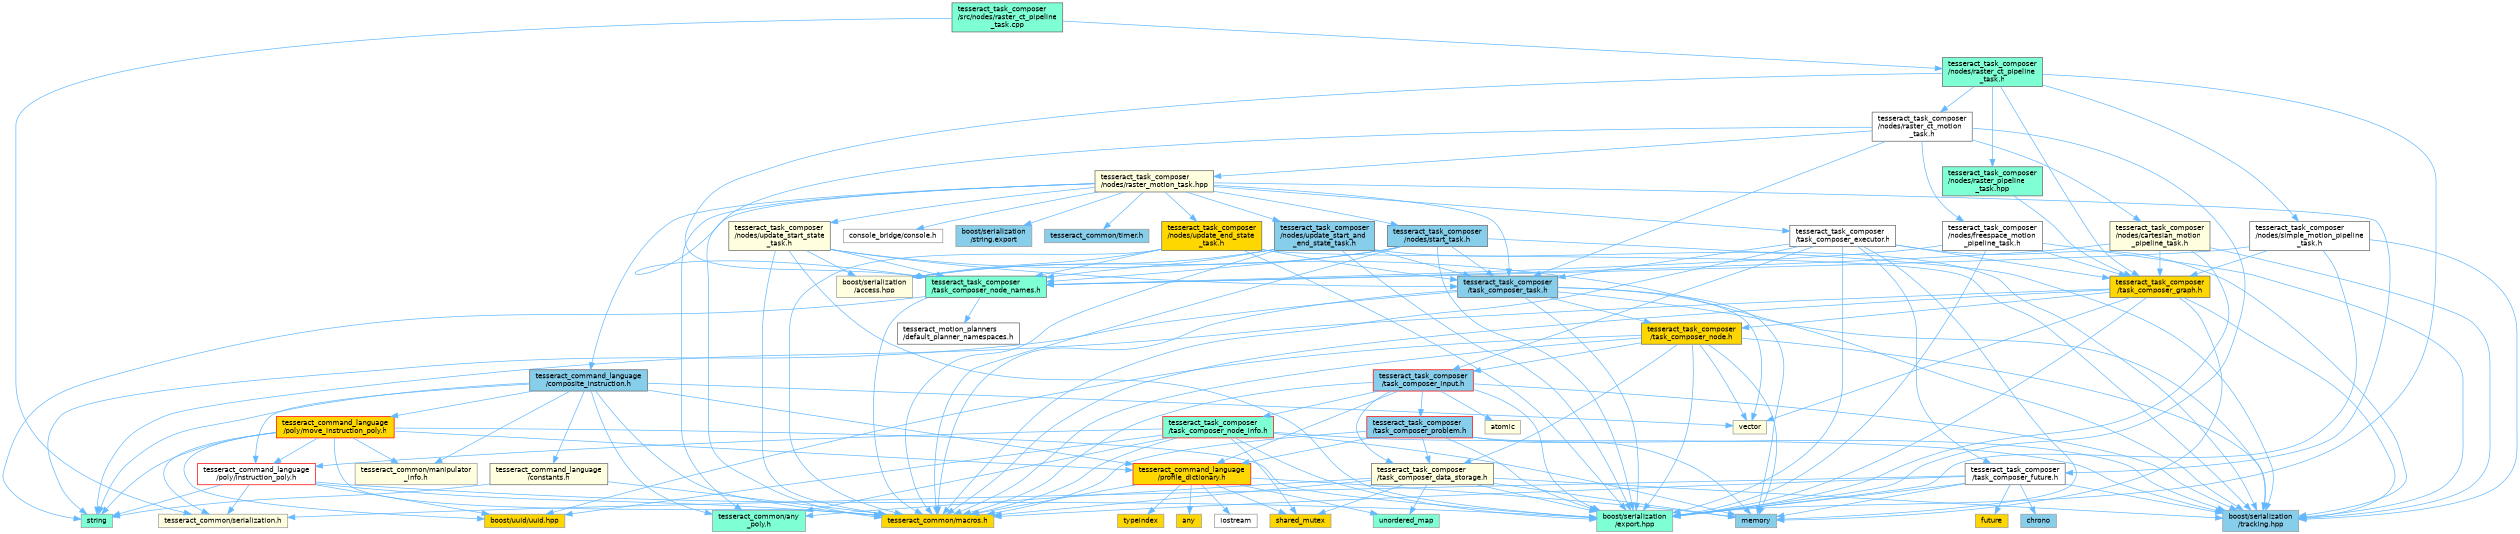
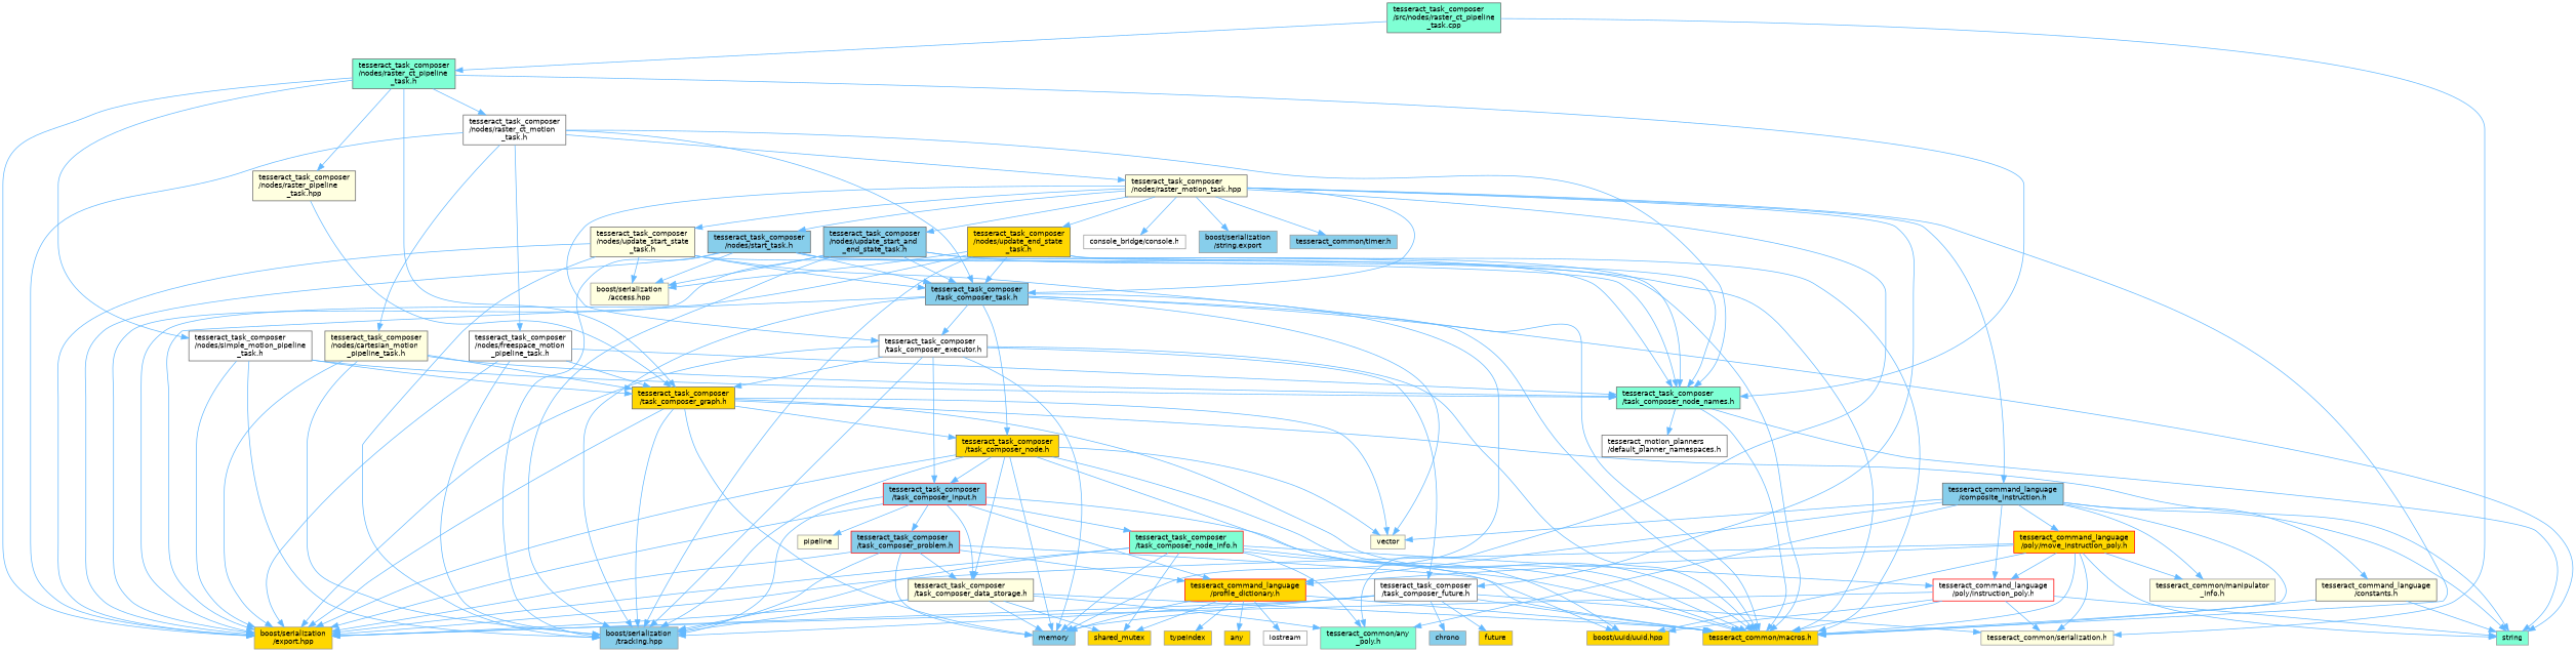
  digraph {
    node [color=grey60 fillcolor=gold fontname=Helvetica fontsize=10 shape=box style=filled]
    edge [color=steelblue1 fontname=Helvetica fontsize=10 labelfontname=Helvetica labelfontsize=10 style=solid]
    n1 [color=gray40 fillcolor=aquamarine fontcolor=black height=0.2 label="tesseract_task_composer\l/src/nodes/raster_ct_pipeline\l_task.cpp" width=0.4]
    n2 [color=grey40 fillcolor=aquamarine height=0.2 label="tesseract_task_composer\l/nodes/raster_ct_pipeline\l_task.h" width=0.4]
    n3 [fillcolor=lightyellow height=0.2 label="tesseract_common/serialization.h" width=0.4]
    n4 [color=grey40 height=0.2 label="tesseract_task_composer\l/task_composer_graph.h" width=0.4]
-   n5 [fillcolor=aquamarine height=0.2 label="boost/serialization\l/export.hpp" width=0.4]
+   n5 [height=0.2 label="boost/serialization\l/export.hpp" width=0.4]
    n6 [color=grey40 fillcolor=aquamarine height=0.2 label="tesseract_task_composer\l/task_composer_node_names.h" width=0.4]
-   n7 [color=grey40 fillcolor=aquamarine height=0.2 label="tesseract_task_composer\l/nodes/raster_pipeline\l_task.hpp" width=0.4]
+   n7 [color=grey40 fillcolor=lightyellow height=0.2 label="tesseract_task_composer\l/nodes/raster_pipeline\l_task.hpp" width=0.4]
    n8 [color=grey40 fillcolor=white height=0.2 label="tesseract_task_composer\l/nodes/simple_motion_pipeline\l_task.h" width=0.4]
    n9 [color=grey40 fillcolor=white height=0.2 label="tesseract_task_composer\l/nodes/raster_ct_motion\l_task.h" width=0.4]
    n10 [height=0.2 label="tesseract_common/macros.h" width=0.4]
    n11 [fillcolor=aquamarine height=0.2 label=string width=0.4]
    n12 [fillcolor=lightyellow height=0.2 label=vector width=0.4]
    n13 [fillcolor=skyblue height=0.2 label=memory width=0.4]
    n14 [color=grey40 height=0.2 label="tesseract_task_composer\l/task_composer_node.h" width=0.4]
    n15 [fillcolor=skyblue height=0.2 label="boost/serialization\l/tracking.hpp" width=0.4]
    n16 [color=grey40 fillcolor=white height=0.2 label="tesseract_motion_planners\l/default_planner_namespaces.h" width=0.4]
    n17 [color=grey40 fillcolor=skyblue height=0.2 label="tesseract_task_composer\l/task_composer_task.h" width=0.4]
    n18 [color=grey40 fillcolor=lightyellow height=0.2 label="tesseract_task_composer\l/nodes/raster_motion_task.hpp" width=0.4]
    n19 [color=grey40 fillcolor=lightyellow height=0.2 label="tesseract_task_composer\l/nodes/cartesian_motion\l_pipeline_task.h" width=0.4]
    n20 [color=grey40 fillcolor=white height=0.2 label="tesseract_task_composer\l/nodes/freespace_motion\l_pipeline_task.h" width=0.4]
    n21 [height=0.2 label="boost/uuid/uuid.hpp" width=0.4]
    n22 [color=red fillcolor=skyblue height=0.2 label="tesseract_task_composer\l/task_composer_input.h" width=0.4]
    n23 [color=grey40 fillcolor=lightyellow height=0.2 label="tesseract_task_composer\l/task_composer_data_storage.h" width=0.4]
-   n24 [fillcolor=lightyellow height=0.2 label=atomic width=0.4]
+   n24 [fillcolor=lightyellow height=0.2 label=pipeline width=0.4]
    n25 [color=red height=0.2 label="tesseract_command_language\l/profile_dictionary.h" width=0.4]
    n26 [color=red fillcolor=aquamarine height=0.2 label="tesseract_task_composer\l/task_composer_node_info.h" width=0.4]
    n27 [color=red fillcolor=skyblue height=0.2 label="tesseract_task_composer\l/task_composer_problem.h" width=0.4]
-   n28 [fillcolor=aquamarine height=0.2 label=unordered_map width=0.4]
    n29 [height=0.2 label=shared_mutex width=0.4]
    n30 [fillcolor=aquamarine height=0.2 label="tesseract_common/any\l_poly.h" width=0.4]
    n31 [height=0.2 label=any width=0.4]
    n32 [fillcolor=white height=0.2 label=iostream width=0.4]
    n33 [height=0.2 label=typeindex width=0.4]
    n34 [color=red fillcolor=white height=0.2 label="tesseract_command_language\l/poly/instruction_poly.h" width=0.4]
    n35 [fillcolor=white height=0.2 label="console_bridge/console.h" width=0.4]
    n36 [fillcolor=skyblue height=0.2 label="boost/serialization\l/string.export" width=0.4]
    n37 [fillcolor=skyblue height=0.2 label="tesseract_common/timer.h" width=0.4]
    n38 [color=grey40 fillcolor=white height=0.2 label="tesseract_task_composer\l/task_composer_future.h" width=0.4]
    n39 [color=grey40 fillcolor=white height=0.2 label="tesseract_task_composer\l/task_composer_executor.h" width=0.4]
    n40 [color=grey40 fillcolor=skyblue height=0.2 label="tesseract_task_composer\l/nodes/start_task.h" width=0.4]
    n41 [color=grey40 fillcolor=skyblue height=0.2 label="tesseract_task_composer\l/nodes/update_start_and\l_end_state_task.h" width=0.4]
    n42 [color=grey40 height=0.2 label="tesseract_task_composer\l/nodes/update_end_state\l_task.h" width=0.4]
    n43 [color=grey40 fillcolor=lightyellow height=0.2 label="tesseract_task_composer\l/nodes/update_start_state\l_task.h" width=0.4]
    n44 [color=grey40 fillcolor=skyblue height=0.2 label="tesseract_command_language\l/composite_instruction.h" width=0.4]
    n45 [fillcolor=skyblue height=0.2 label=chrono width=0.4]
    n46 [height=0.2 label=future width=0.4]
    n47 [fillcolor=lightyellow height=0.2 label="boost/serialization\l/access.hpp" width=0.4]
    n48 [color=red height=0.2 label="tesseract_command_language\l/poly/move_instruction_poly.h" width=0.4]
    n49 [fillcolor=lightyellow height=0.2 label="tesseract_common/manipulator\l_info.h" width=0.4]
    n50 [color=grey40 fillcolor=lightyellow height=0.2 label="tesseract_command_language\l/constants.h" width=0.4]
    n1 -> n2
    n1 -> n3
    n2 -> n4
    n2 -> n5
    n2 -> n6
    n2 -> n7
    n2 -> n8
    n2 -> n9
    n4 -> n5
    n4 -> n10
    n4 -> n11
    n4 -> n12
    n4 -> n13
    n4 -> n14
    n4 -> n15
    n6 -> n10
    n6 -> n11
    n6 -> n16
    n7 -> n4
    n8 -> n4
    n8 -> n5
    n8 -> n6
    n8 -> n15
    n9 -> n5
    n9 -> n6
    n9 -> n17
    n9 -> n18
    n9 -> n19
    n9 -> n20
    n14 -> n5
    n14 -> n10
    n14 -> n12
    n14 -> n13
    n14 -> n15
    n14 -> n21
    n14 -> n22
    n14 -> n23
    n17 -> n5
    n17 -> n10
    n17 -> n11
    n17 -> n12
    n17 -> n13
    n17 -> n14
    n17 -> n15
    n18 -> n10
    n18 -> n17
    n18 -> n30
    n18 -> n35
    n18 -> n36
    n18 -> n37
    n18 -> n38
    n18 -> n39
    n18 -> n40
    n18 -> n41
    n18 -> n42
    n18 -> n43
    n18 -> n44
    n19 -> n4
    n19 -> n5
    n19 -> n6
    n19 -> n15
    n20 -> n4
    n20 -> n5
    n20 -> n6
    n20 -> n15
    n22 -> n5
    n22 -> n10
    n22 -> n15
    n22 -> n23
    n22 -> n24
    n22 -> n25
    n22 -> n26
    n22 -> n27
    n23 -> n5
    n23 -> n10
    n23 -> n13
    n23 -> n15
-   n23 -> n28
    n23 -> n29
    n23 -> n30
    n25 -> n10
    n25 -> n13
-   n25 -> n28
    n25 -> n29
    n25 -> n31
    n25 -> n32
    n25 -> n33
    n26 -> n5
    n26 -> n10
    n26 -> n13
    n26 -> n15
    n26 -> n21
    n26 -> n29
    n26 -> n30
    n26 -> n34
    n27 -> n5
    n27 -> n10
    n27 -> n13
    n27 -> n15
    n27 -> n23
    n27 -> n25
    n34 -> n3
    n34 -> n5
    n34 -> n10
    n34 -> n11
    n34 -> n21
    n38 -> n3
    n38 -> n5
    n38 -> n10
    n38 -> n13
    n38 -> n15
    n38 -> n45
    n38 -> n46
    n39 -> n4
    n39 -> n5
    n39 -> n10
    n39 -> n13
    n39 -> n15
-   n39 -> n17
+   n17 -> n39
    n39 -> n22
    n39 -> n38
    n40 -> n5
    n40 -> n6
    n40 -> n10
    n40 -> n15
    n40 -> n17
    n40 -> n47
    n41 -> n5
    n41 -> n6
    n41 -> n10
    n41 -> n15
    n41 -> n17
    n41 -> n47
    n42 -> n5
    n42 -> n6
    n42 -> n10
    n42 -> n15
    n42 -> n17
    n42 -> n47
    n43 -> n5
    n43 -> n6
    n43 -> n10
    n43 -> n15
    n43 -> n17
    n43 -> n47
    n44 -> n10
    n44 -> n11
    n44 -> n12
    n44 -> n25
    n44 -> n30
    n44 -> n34
    n44 -> n48
    n44 -> n49
    n44 -> n50
    n48 -> n3
    n48 -> n5
    n48 -> n10
    n48 -> n11
    n48 -> n21
    n48 -> n25
    n48 -> n34
    n48 -> n49
    n50 -> n10
    n50 -> n11
  }
